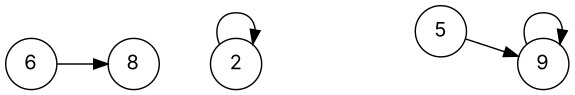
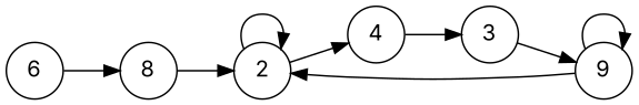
  digraph {
    fontname=Inter
    rankdir=LR
    node [fontname=Inter shape=circle]
    edge [fontname=Inter]
    n1 [label=6]
    8
    2
-   3 [label=5]
+   4
+   3
    9
    n1 -> 8
+   8 -> 2
    2 -> 2
+   2 -> 4
+   4 -> 3
    3 -> 9
+   9 -> 2
    9 -> 9
  }
